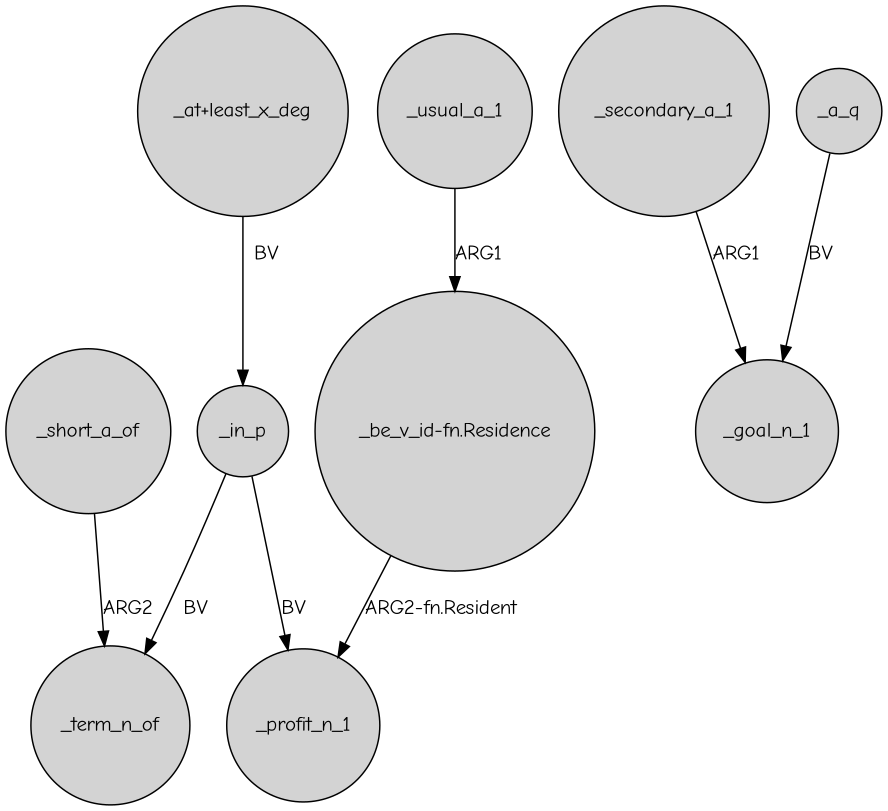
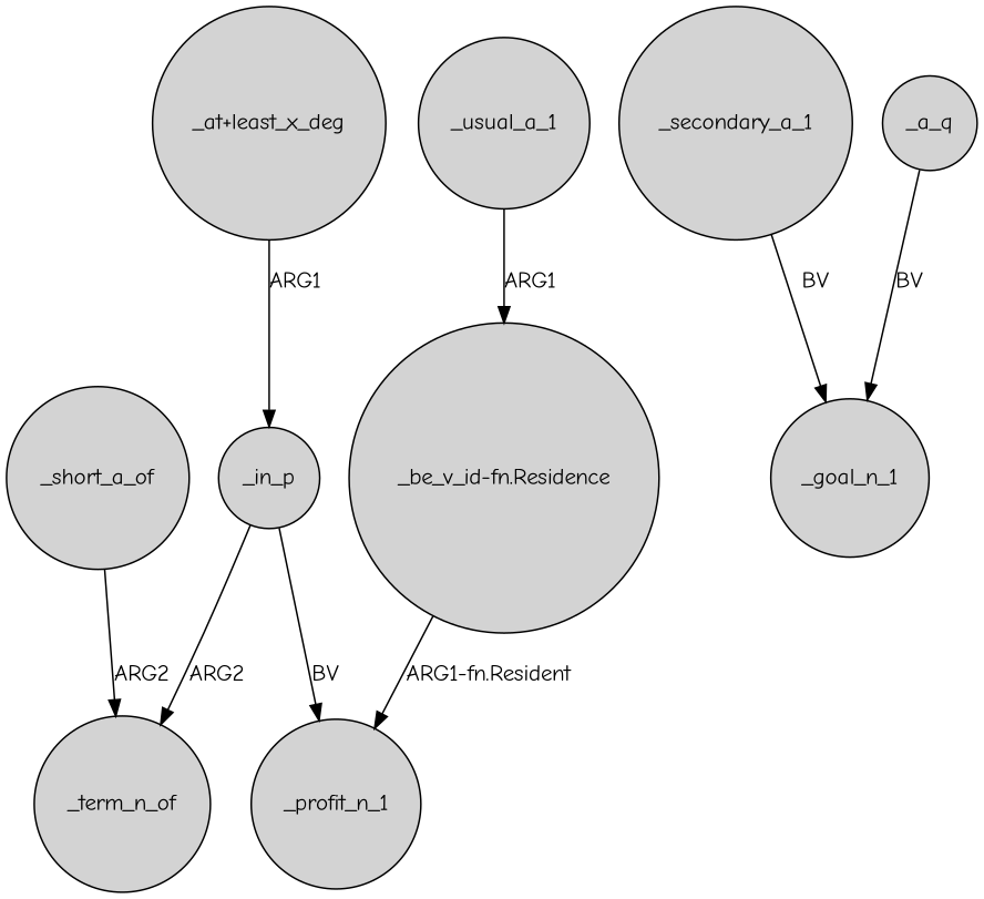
  digraph {
    fontname="Comic Neue"
    node [fontname="Comic Neue" shape=circle style=filled]
    edge [fontname="Comic Neue"]
    "_at+least_x_deg"
    _in_p
    _term_n_of
    _profit_n_1
    _short_a_of
    _usual_a_1
    "_be_v_id-fn.Residence"
    _secondary_a_1
    _goal_n_1
    _a_q
-   "_at+least_x_deg" -> _in_p [label=BV]
-   _in_p -> _term_n_of [label=BV]
+   "_at+least_x_deg" -> _in_p [label=ARG1]
+   _in_p -> _term_n_of [label=ARG2]
    _in_p -> _profit_n_1 [label=BV]
    _short_a_of -> _term_n_of [label=ARG2]
    _usual_a_1 -> "_be_v_id-fn.Residence" [label=ARG1]
-   "_be_v_id-fn.Residence" -> _profit_n_1 [label="ARG2-fn.Resident"]
-   _secondary_a_1 -> _goal_n_1 [label=ARG1]
+   "_be_v_id-fn.Residence" -> _profit_n_1 [label="ARG1-fn.Resident"]
+   _secondary_a_1 -> _goal_n_1 [label=BV]
    _a_q -> _goal_n_1 [label=BV]
  }
